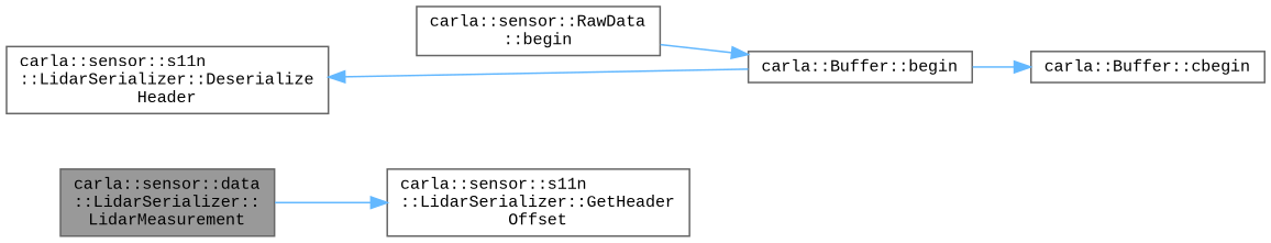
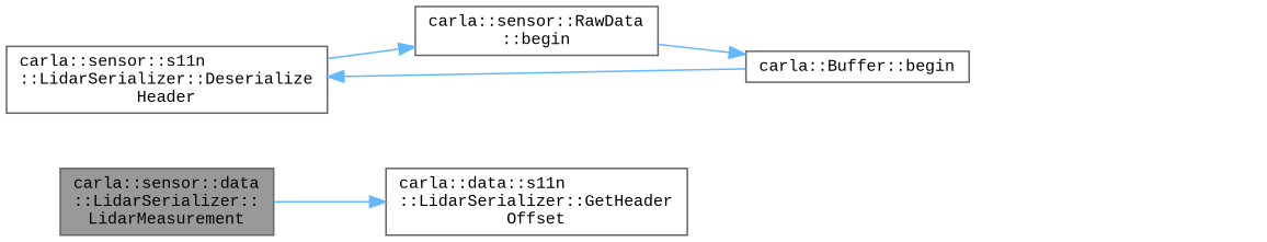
  digraph {
    fontname="Liberation Mono"
    rankdir=LR
    node [color=grey40 fillcolor=white fontname="Liberation Mono" fontsize=10 shape=box style=filled]
    edge [color=steelblue1 fontname="Liberation Mono" fontsize=10 labelfontname=Helvetica labelfontsize=10 style=solid]
    n1 [color=gray40 fillcolor=grey60 fontcolor=black height=0.2 label="carla::sensor::data\l::LidarSerializer::\lLidarMeasurement" width=0.4]
-   n2 [height=0.2 label="carla::sensor::s11n\l::LidarSerializer::GetHeader\lOffset" width=0.4]
+   n2 [height=0.2 label="carla::data::s11n\l::LidarSerializer::GetHeader\lOffset" width=0.4]
    n3 [height=0.2 label="carla::sensor::s11n\l::LidarSerializer::Deserialize\lHeader" width=0.4]
    n4 [height=0.2 label="carla::sensor::RawData\l::begin" width=0.4]
    n5 [height=0.2 label="carla::Buffer::begin" width=0.4]
-   n6 [height=0.2 label="carla::Buffer::cbegin" width=0.4]
    n1 -> n2
+   n3 -> n4
    n4 -> n5
    n5 -> n3
-   n5 -> n6
  }
